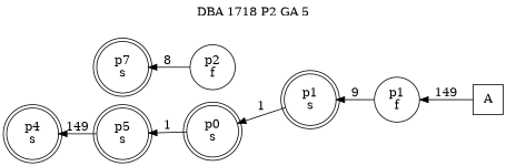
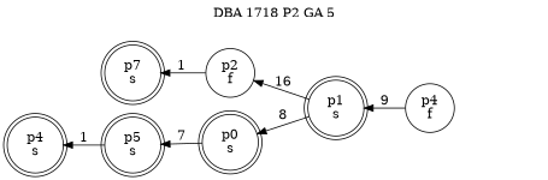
  digraph {
    label=" DBA 1718 P2 GA 5 "
    labelloc=tl
    rankdir=RL
    node [shape=doublecircle]
-   n1 [label=A shape=square]
-   n2 [label="p1\nf" shape=circle]
+   n2 [label="p4\nf" shape=circle]
    n3 [label="p1\ns"]
    n4 [label="p2\nf" shape=circle]
    n5 [label="p0\ns"]
    n6 [label="p7\ns"]
    n7 [label="p5\ns"]
    n8 [label="p4\ns"]
-   n1 -> n2 [label=149]
    n2 -> n3 [label=9]
-   n3 -> n5 [label=1]
-   n4 -> n6 [label=8]
-   n5 -> n7 [label=1]
-   n7 -> n8 [label=149]
+   n3 -> n4 [label=16]
+   n3 -> n5 [label=8]
+   n4 -> n6 [label=1]
+   n5 -> n7 [label=7]
+   n7 -> n8 [label=1]
  }
